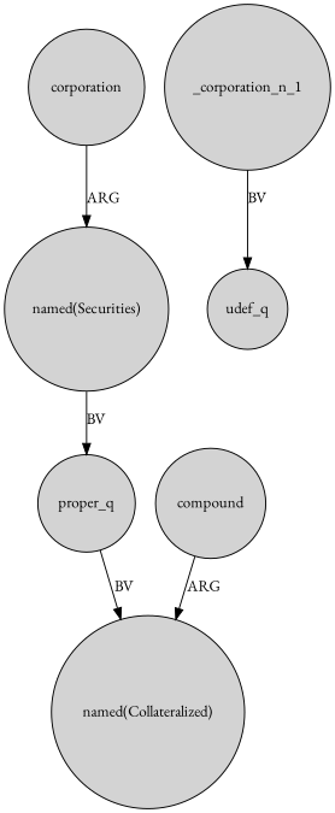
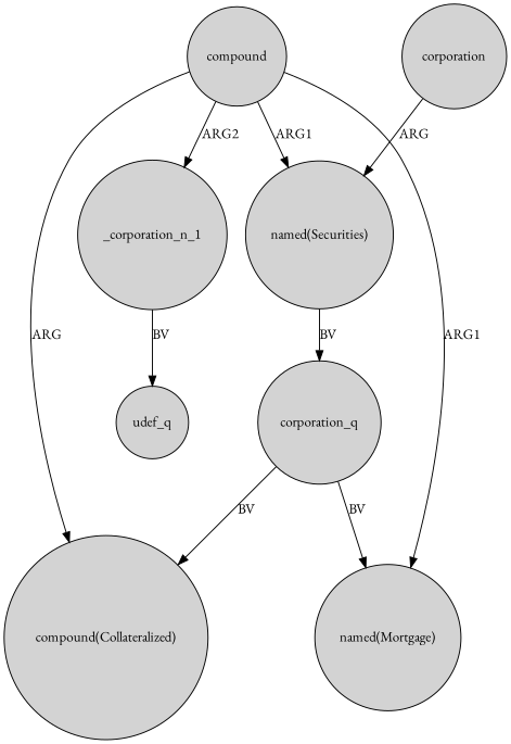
  digraph {
    fontname="EB Garamond"
    node [fontname="EB Garamond" shape=circle style=filled]
    edge [fontname="EB Garamond"]
    n1 [label=corporation]
    "named(Securities)"
-   proper_q
-   "named(Collateralized)"
+   proper_q [label=corporation_q]
+   "named(Collateralized)" [label="compound(Collateralized)"]
+   "named(Mortgage)"
    compound
    _corporation_n_1
    udef_q
    n1 -> "named(Securities)" [label=ARG]
    "named(Securities)" -> proper_q [label=BV]
    proper_q -> "named(Collateralized)" [label=BV]
+   proper_q -> "named(Mortgage)" [label=BV]
+   compound -> "named(Securities)" [label=ARG1]
    compound -> "named(Collateralized)" [label=ARG]
+   compound -> "named(Mortgage)" [label=ARG1]
+   compound -> _corporation_n_1 [label=ARG2]
    _corporation_n_1 -> udef_q [label=BV]
  }
